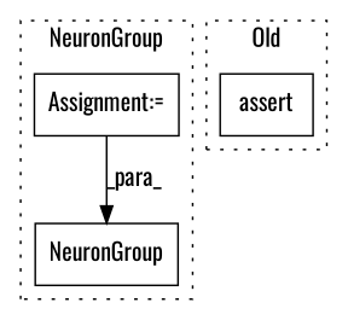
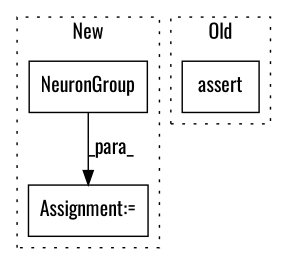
  digraph {
    fontname=Oswald
    node [a=32 shape=box fontname=Oswald]
    n1 [l="12,1" label=NeuronGroup s="4354,4374"]
    n2 [a=7 l=1 label="Assignment:=" s=4353]
    n3 [l="14,1" label=assert s="4084,4143"]
    subgraph cluster_1 {
-     label=NeuronGroup
+     label=New
      style=dotted
      n1
      n2
    }
    subgraph cluster_2 {
      label=Old
      style=dotted
      n3
    }
-   n2 -> n1 [label=_para_ fontname=Oswald]
+   n1 -> n2 [label=_para_ fontname=Oswald]
  }
